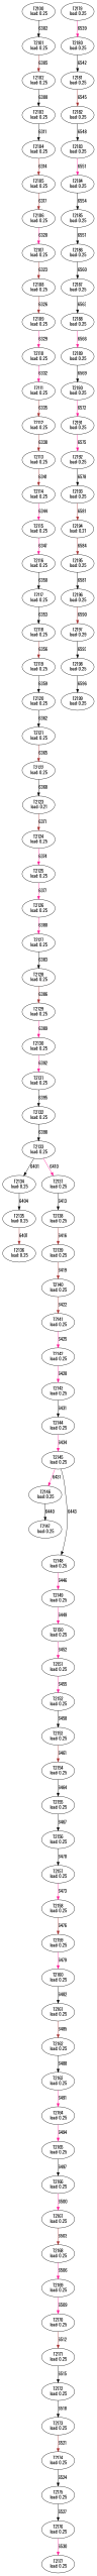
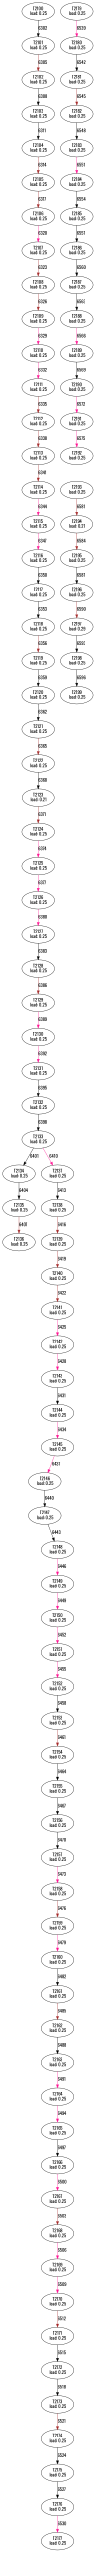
  digraph {
    fontname=Oswald
    node [fontname=Oswald]
    edge [color=black fontname=Oswald]
    n1 [label="T2100\n load: 0.25"]
    n2 [label="T2101\n load: 0.25"]
    n3 [label="T2102\n load: 0.25"]
    n4 [label="T2103\n load: 0.25"]
    n5 [label="T2104\n load: 0.25"]
    n6 [label="T2105\n load: 0.25"]
    n7 [label="T2106\n load: 0.25"]
    n8 [label="T2107\n load: 0.25"]
    n9 [label="T2108\n load: 0.25"]
    n10 [label="T2109\n load: 0.25"]
    n11 [label="T2110\n load: 0.25"]
    n12 [label="T2111\n load: 0.25"]
    n13 [label="T2112\n load: 0.25"]
    n14 [label="T2113\n load: 0.25"]
    n15 [label="T2114\n load: 0.25"]
    n16 [label="T2115\n load: 0.25"]
    n17 [label="T2116\n load: 0.25"]
    n18 [label="T2117\n load: 0.25"]
    n19 [label="T2118\n load: 0.25"]
    n20 [label="T2119\n load: 0.25"]
    n21 [label="T2120\n load: 0.25"]
    n22 [label="T2121\n load: 0.25"]
    n23 [label="T2122\n load: 0.25"]
    n24 [label="T2123\n load: 0.21"]
    n25 [label="T2124\n load: 0.25"]
    n26 [label="T2125\n load: 0.25"]
    n27 [label="T2126\n load: 0.25"]
    n28 [label="T2127\n load: 0.25"]
    n29 [label="T2128\n load: 0.25"]
    n30 [label="T2129\n load: 0.25"]
    n31 [label="T2130\n load: 0.25"]
    n32 [label="T2131\n load: 0.25"]
    n33 [label="T2132\n load: 0.25"]
    n34 [label="T2133\n load: 0.25"]
    n35 [label="T2134\n load: 0.25"]
    n36 [label="T2137\n load: 0.25"]
    n37 [label="T2135\n load: 0.25"]
    n38 [label="T2136\n load: 0.25"]
    n39 [label="T2138\n load: 0.25"]
    n40 [label="T2139\n load: 0.25"]
    n41 [label="T2140\n load: 0.25"]
    n42 [label="T2141\n load: 0.25"]
    n43 [label="T2142\n load: 0.25"]
    n44 [label="T2143\n load: 0.25"]
    n45 [label="T2144\n load: 0.25"]
    n46 [label="T2145\n load: 0.25"]
    n47 [label="T2146\n load: 0.25"]
    n48 [label="T2147\n load: 0.25"]
    n49 [label="T2148\n load: 0.25"]
    n50 [label="T2149\n load: 0.25"]
    n51 [label="T2150\n load: 0.25"]
    n52 [label="T2151\n load: 0.25"]
    n53 [label="T2152\n load: 0.25"]
    n54 [label="T2153\n load: 0.25"]
    n55 [label="T2154\n load: 0.25"]
    n56 [label="T2155\n load: 0.25"]
    n57 [label="T2156\n load: 0.25"]
    n58 [label="T2157\n load: 0.25"]
    n59 [label="T2158\n load: 0.25"]
    n60 [label="T2159\n load: 0.25"]
    n61 [label="T2160\n load: 0.25"]
    n62 [label="T2161\n load: 0.25"]
    n63 [label="T2162\n load: 0.25"]
    n64 [label="T2163\n load: 0.25"]
    n65 [label="T2164\n load: 0.25"]
    n66 [label="T2165\n load: 0.25"]
    n67 [label="T2166\n load: 0.25"]
    n68 [label="T2167\n load: 0.25"]
    n69 [label="T2168\n load: 0.25"]
    n70 [label="T2169\n load: 0.25"]
    n71 [label="T2170\n load: 0.25"]
    n72 [label="T2171\n load: 0.25"]
    n73 [label="T2172\n load: 0.25"]
    n74 [label="T2173\n load: 0.25"]
    n75 [label="T2174\n load: 0.25"]
    n76 [label="T2175\n load: 0.25"]
    n77 [label="T2176\n load: 0.25"]
    n78 [label="T2177\n load: 0.25"]
    n79 [label="T2179\n load: 0.25"]
    n80 [label="T2180\n load: 0.25"]
    n81 [label="T2181\n load: 0.25"]
    n82 [label="T2182\n load: 0.25"]
    n83 [label="T2183\n load: 0.25"]
    n84 [label="T2184\n load: 0.25"]
    n85 [label="T2185\n load: 0.25"]
    n86 [label="T2186\n load: 0.25"]
    n87 [label="T2187\n load: 0.25"]
    n88 [label="T2188\n load: 0.25"]
    n89 [label="T2189\n load: 0.25"]
    n90 [label="T2190\n load: 0.25"]
    n91 [label="T2191\n load: 0.25"]
    n92 [label="T2192\n load: 0.25"]
    n93 [label="T2193\n load: 0.25"]
    n94 [label="T2194\n load: 0.21"]
    n95 [label="T2195\n load: 0.25"]
    n96 [label="T2196\n load: 0.25"]
    n97 [label="T2197\n load: 0.29"]
    n98 [label="T2198\n load: 0.25"]
    n99 [label="T2199\n load: 0.25"]
    n1 -> n2 [label=6302]
    n2 -> n3 [color=brown label=6305]
    n3 -> n4 [label=6308]
    n4 -> n5 [label=6311]
    n5 -> n6 [color=brown label=6314]
    n6 -> n7 [color=brown label=6317]
    n7 -> n8 [color=deeppink label=6320]
    n8 -> n9 [color=brown label=6323]
    n9 -> n10 [color=brown label=6326]
    n10 -> n11 [color=deeppink label=6329]
    n11 -> n12 [color=deeppink label=6332]
    n12 -> n13 [color=brown label=6335]
    n13 -> n14 [color=brown label=6338]
    n14 -> n15 [color=brown label=6341]
    n15 -> n16 [color=deeppink label=6344]
    n16 -> n17 [color=deeppink label=6347]
    n17 -> n18 [label=6350]
    n18 -> n19 [label=6353]
    n19 -> n20 [color=brown label=6356]
    n20 -> n21 [label=6359]
    n21 -> n22 [label=6362]
    n22 -> n23 [color=brown label=6365]
    n23 -> n24 [label=6368]
    n24 -> n25 [color=brown label=6371]
    n25 -> n26 [color=deeppink label=6374]
    n26 -> n27 [color=deeppink label=6377]
    n27 -> n28 [color=deeppink label=6380]
    n28 -> n29 [label=6383]
    n29 -> n30 [color=brown label=6386]
    n30 -> n31 [color=deeppink label=6389]
    n31 -> n32 [color=deeppink label=6392]
    n32 -> n33 [label=6395]
    n33 -> n34 [label=6398]
    n34 -> n35 [label=6401]
    n34 -> n36 [color=deeppink label=6410]
    n35 -> n37 [label=6404]
    n36 -> n39 [label=6413]
    n37 -> n38 [color=brown label=6407]
    n39 -> n40 [color=brown label=6416]
    n40 -> n41 [color=brown label=6419]
    n41 -> n42 [color=brown label=6422]
    n42 -> n43 [color=deeppink label=6425]
    n43 -> n44 [color=deeppink label=6428]
    n44 -> n45 [label=6431]
    n45 -> n46 [color=deeppink label=6434]
    n46 -> n47 [color=deeppink label=6437]
    n47 -> n48 [label=6440]
-   n46 -> n49 [label=6443]
+   n48 -> n49 [label=6443]
    n49 -> n50 [color=deeppink label=6446]
    n50 -> n51 [color=deeppink label=6449]
    n51 -> n52 [color=deeppink label=6452]
    n52 -> n53 [color=deeppink label=6455]
    n53 -> n54 [label=6458]
    n54 -> n55 [color=brown label=6461]
    n55 -> n56 [label=6464]
    n56 -> n57 [label=6467]
    n57 -> n58 [label=6470]
    n58 -> n59 [color=deeppink label=6473]
    n59 -> n60 [color=brown label=6476]
    n60 -> n61 [color=deeppink label=6479]
    n61 -> n62 [label=6482]
    n62 -> n63 [color=brown label=6485]
    n63 -> n64 [label=6488]
    n64 -> n65 [color=deeppink label=6491]
    n65 -> n66 [color=deeppink label=6494]
    n66 -> n67 [label=6497]
    n67 -> n68 [color=deeppink label=6500]
    n68 -> n69 [color=brown label=6503]
    n69 -> n70 [color=deeppink label=6506]
    n70 -> n71 [color=deeppink label=6509]
    n71 -> n72 [color=brown label=6512]
    n72 -> n73 [label=6515]
    n73 -> n74 [label=6518]
    n74 -> n75 [color=brown label=6521]
    n75 -> n76 [label=6524]
    n76 -> n77 [label=6527]
    n77 -> n78 [color=deeppink label=6530]
    n79 -> n80 [color=deeppink label=6539]
    n80 -> n81 [label=6542]
    n81 -> n82 [color=brown label=6545]
    n82 -> n83 [label=6548]
    n83 -> n84 [color=deeppink label=6551]
    n84 -> n85 [label=6554]
    n85 -> n86 [label=6557]
    n86 -> n87 [label=6560]
    n87 -> n88 [label=6563]
    n88 -> n89 [color=deeppink label=6566]
    n89 -> n90 [label=6569]
    n90 -> n91 [color=deeppink label=6572]
    n91 -> n92 [color=deeppink label=6575]
-   n92 -> n93 [label=6578]
    n93 -> n94 [color=brown label=6581]
    n94 -> n95 [color=brown label=6584]
    n95 -> n96 [label=6587]
    n96 -> n97 [color=brown label=6590]
    n97 -> n98 [label=6593]
    n98 -> n99 [label=6596]
  }
